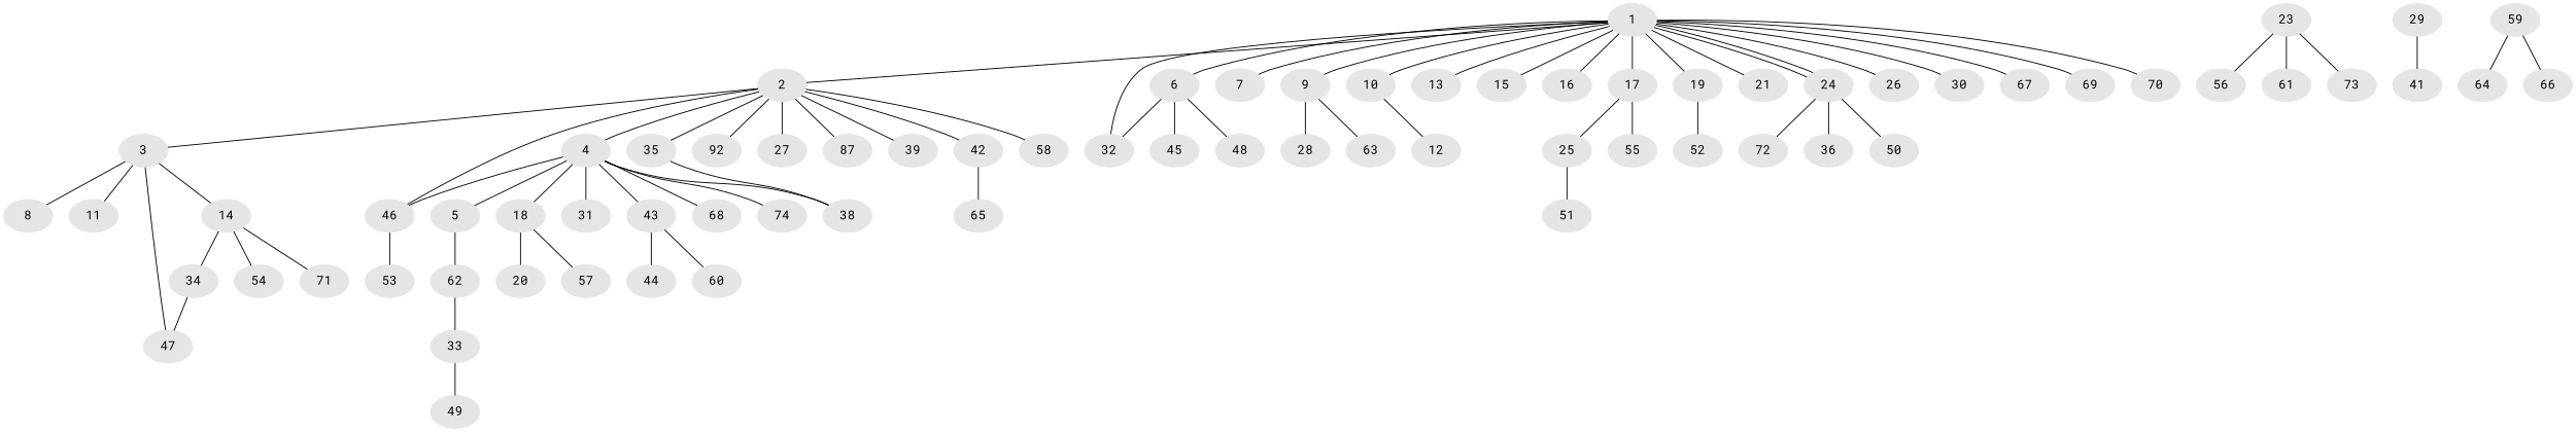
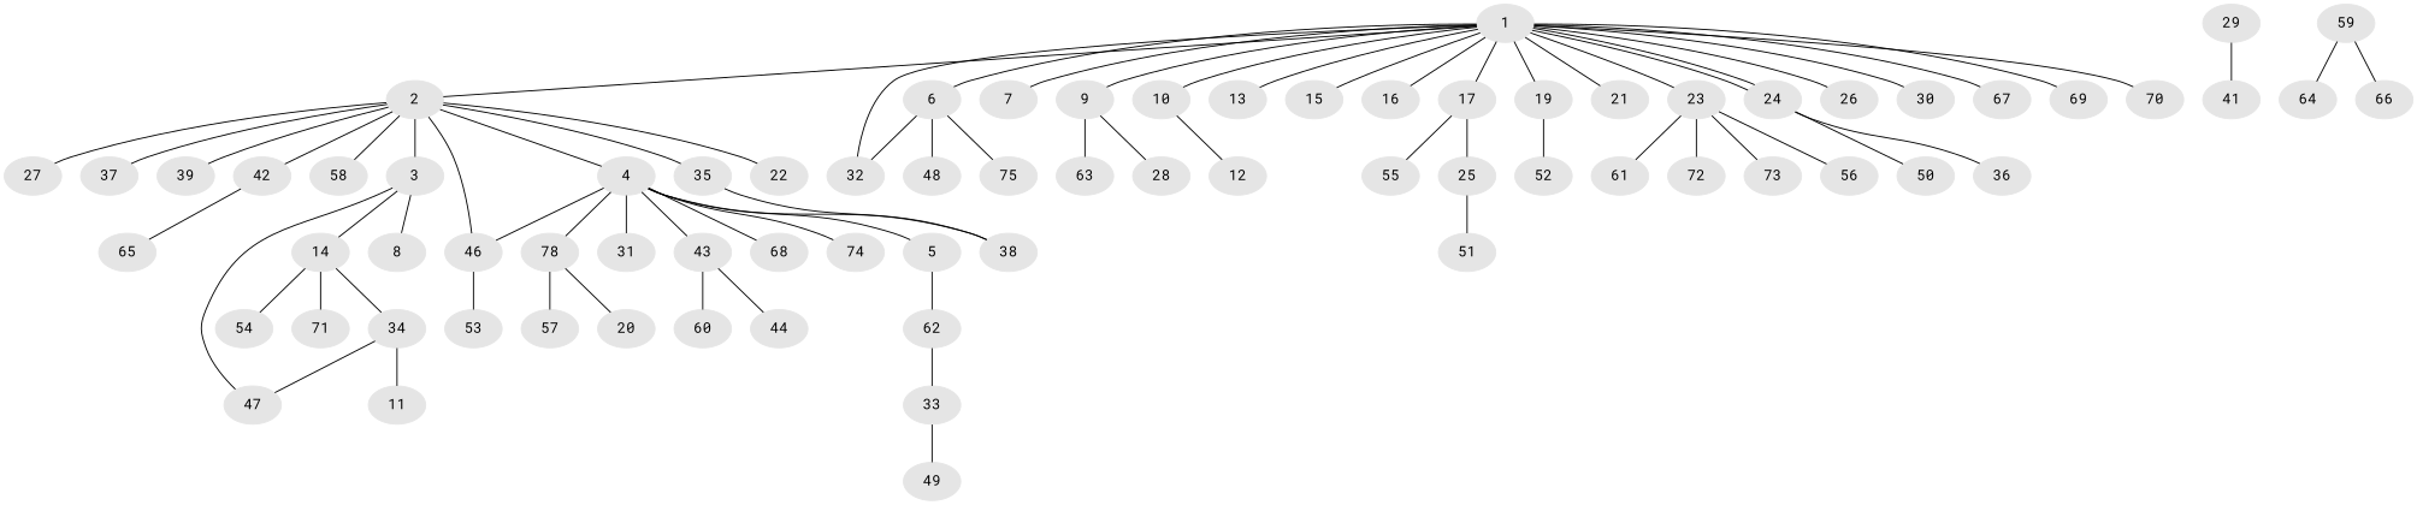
  graph {
    fontname="Roboto Mono"
    node [color=gray90 fontname="Roboto Mono" style=filled]
    edge [fontname="Roboto Mono"]
    1
    2
    6
    7
    9
    10
    13
    15
    16
    17
    19
    21
    23
    24
    26
    30
    32
    67
    69
    70
    3
    4
-   22 [label=92]
+   22
    27
    35
-   37 [label=87]
+   37
    39
    42
    46
    58
-   45
+   45 [label=75]
    48
    28
    63
    12
    25
    55
    52
    56
    61
    72
    73
    36
    50
    29
    41
    8
    11
    14
    47
    5
-   18
+   18 [label=78]
    31
    38
    43
    68
    74
    65
    53
    34
    54
    71
    62
    20
    57
    44
    60
    33
    49
    51
    59
    64
    66
    1 -- 2
    1 -- 6
    1 -- 7
    1 -- 9
    1 -- 10
    1 -- 13
    1 -- 15
    1 -- 16
    1 -- 17
    1 -- 19
    1 -- 21
+   1 -- 23
    1 -- 24
    1 -- 24
    1 -- 26
    1 -- 30
    1 -- 32
    1 -- 67
    1 -- 69
    1 -- 70
    2 -- 3
    2 -- 4
    2 -- 22
    2 -- 27
    2 -- 35
    2 -- 37
    2 -- 39
    2 -- 42
    2 -- 46
    2 -- 58
    6 -- 32
    6 -- 45
    6 -- 48
    9 -- 28
    9 -- 63
    10 -- 12
    17 -- 25
    17 -- 55
    19 -- 52
    23 -- 56
    23 -- 61
-   24 -- 72
+   23 -- 72
    23 -- 73
    24 -- 36
    24 -- 50
    3 -- 8
-   3 -- 11
+   34 -- 11
    3 -- 14
    3 -- 47
    4 -- 46
    4 -- 5
    4 -- 18
    4 -- 31
    4 -- 38
    4 -- 43
    4 -- 68
    4 -- 74
    35 -- 38
    42 -- 65
    46 -- 53
    25 -- 51
    29 -- 41
    14 -- 34
    14 -- 54
    14 -- 71
    5 -- 62
    18 -- 20
    18 -- 57
    43 -- 44
    43 -- 60
    34 -- 47
    62 -- 33
    33 -- 49
    59 -- 64
    59 -- 66
  }
